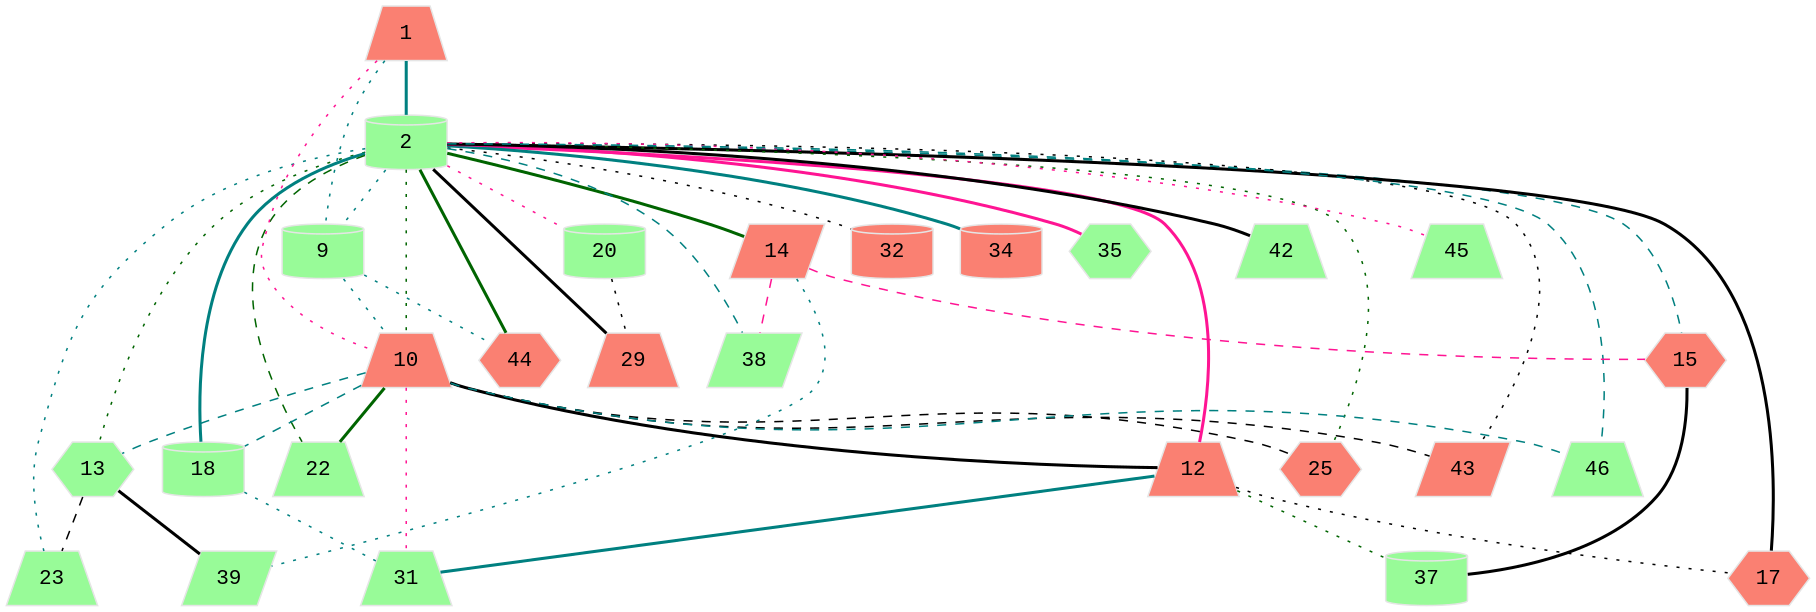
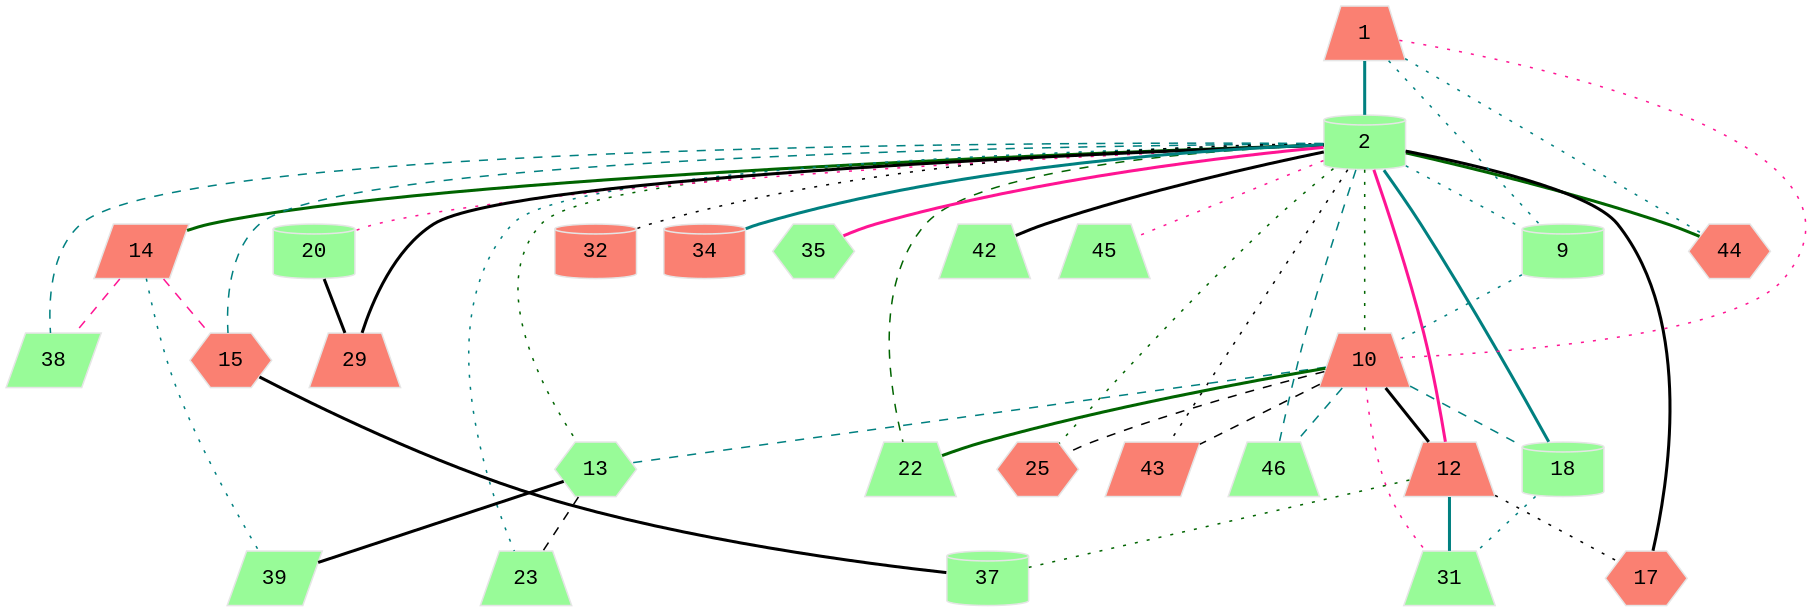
  graph {
    fontname="Liberation Mono"
    node [color=gray90 fillcolor=palegreen fontname="Liberation Mono" shape=trapezium style=filled]
    edge [color=teal fontname="Liberation Mono" style=dotted]
    2 [shape=cylinder super="+6+52+7+19+24+11+27+3"]
    9 [shape=cylinder super="+33+36"]
    10 [fillcolor=salmon super="+40+50"]
    44 [fillcolor=salmon shape=hexagon]
    12 [fillcolor=salmon]
    13 [shape=hexagon]
    14 [fillcolor=salmon shape=parallelogram]
    15 [fillcolor=salmon shape=hexagon]
    17 [fillcolor=salmon shape=hexagon]
    18 [shape=cylinder super="+26"]
    20 [shape=cylinder]
    22
    23
    25 [fillcolor=salmon shape=hexagon]
    29 [fillcolor=salmon]
    32 [fillcolor=salmon shape=cylinder]
    34 [fillcolor=salmon shape=cylinder]
    35 [shape=hexagon]
    38 [shape=parallelogram]
    42
    43 [fillcolor=salmon shape=parallelogram]
    45
    46
    1 [fillcolor=salmon]
    31 [super="+48"]
    37 [shape=cylinder]
    39 [shape=parallelogram]
    2 -- 9 [weight=9]
    2 -- 10 [color=darkgreen weight=11]
    2 -- 44 [color=darkgreen style=bold]
    2 -- 12 [color=deeppink style=bold]
    2 -- 13 [color=darkgreen weight=2]
    2 -- 14 [color=darkgreen style=bold weight=3]
    2 -- 15 [style=dashed]
    2 -- 17 [color=black style=bold weight=2]
    2 -- 18 [style=bold weight=2]
    2 -- 20 [color=deeppink weight=2]
    2 -- 22 [color=darkgreen style=dashed]
    2 -- 23
    2 -- 25 [color=darkgreen]
    2 -- 29 [color=black style=bold]
    2 -- 32 [color=black weight=2]
    2 -- 34 [style=bold weight=2]
    2 -- 35 [color=deeppink style=bold weight=2]
    2 -- 38 [style=dashed]
    2 -- 42 [color=black style=bold weight=2]
    2 -- 43 [color=black]
    2 -- 45 [color=deeppink]
    2 -- 46 [style=dashed weight=2]
    9 -- 10
    10 -- 12 [color=black style=bold]
    10 -- 13 [style=dashed]
    10 -- 18 [style=dashed]
    10 -- 22 [color=darkgreen style=bold]
    10 -- 25 [color=black style=dashed]
    10 -- 43 [color=black style=dashed]
    10 -- 46 [style=dashed]
    10 -- 31 [color=deeppink]
    12 -- 17 [color=black]
    12 -- 31 [style=bold]
    12 -- 37 [color=darkgreen]
    13 -- 23 [color=black style=dashed]
    13 -- 39 [color=black style=bold]
    14 -- 15 [color=deeppink style=dashed]
    14 -- 38 [color=deeppink style=dashed]
    14 -- 39
    15 -- 37 [color=black style=bold]
    18 -- 31
-   20 -- 29 [color=black]
+   20 -- 29 [color=black style=bold]
    1 -- 2 [style=bold weight=7]
    1 -- 9 [weight=2]
    1 -- 10 [color=deeppink]
-   9 -- 44
+   1 -- 44
  }
